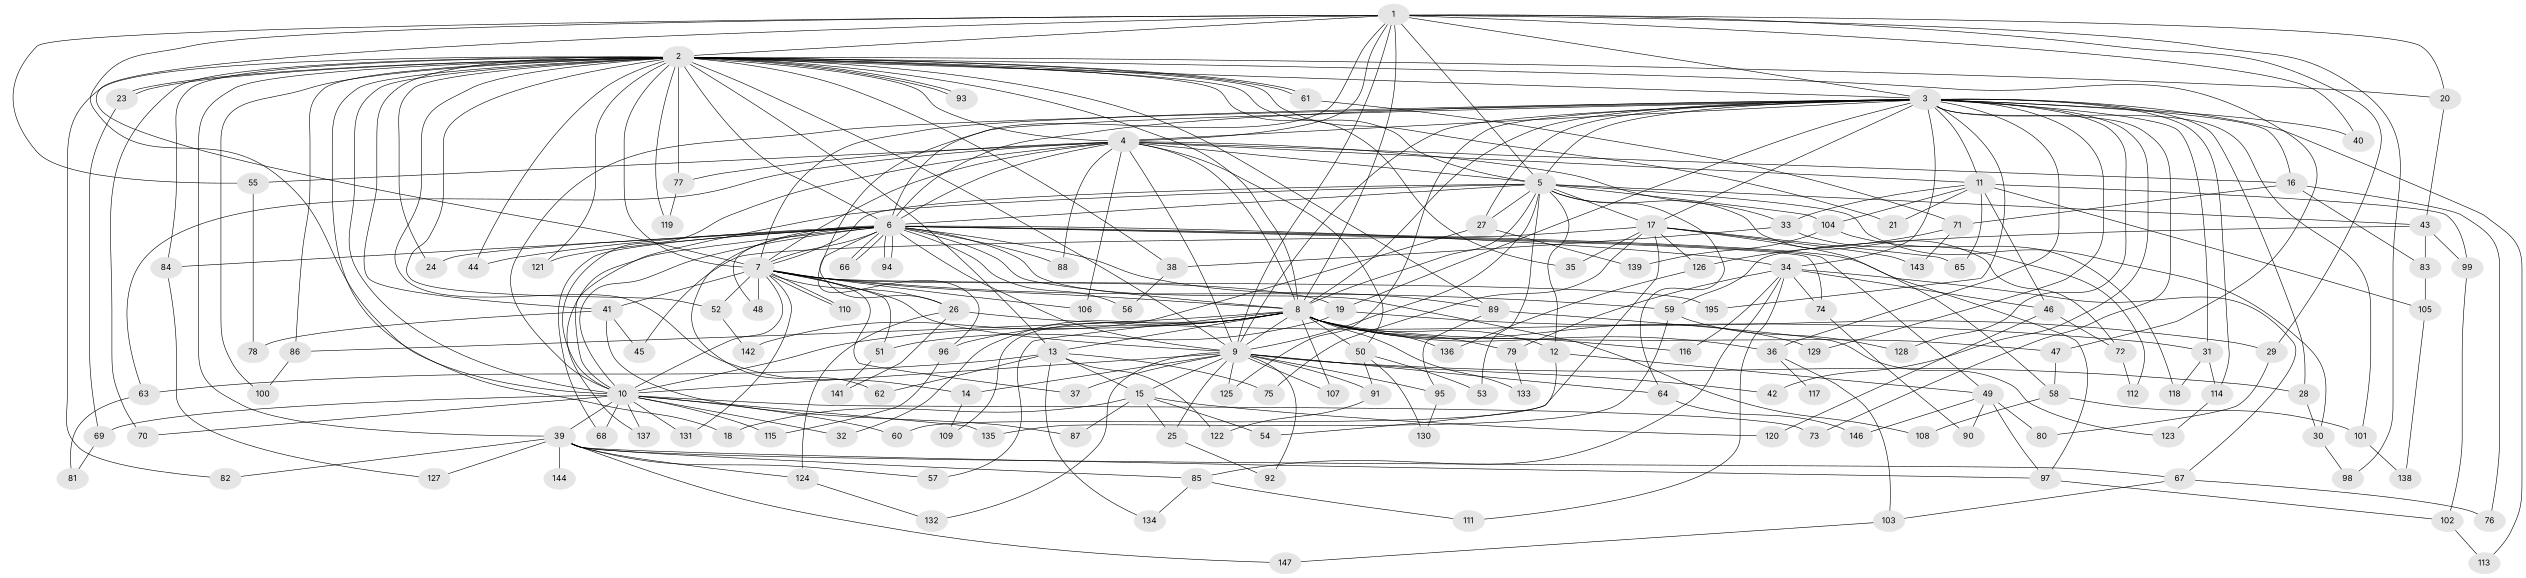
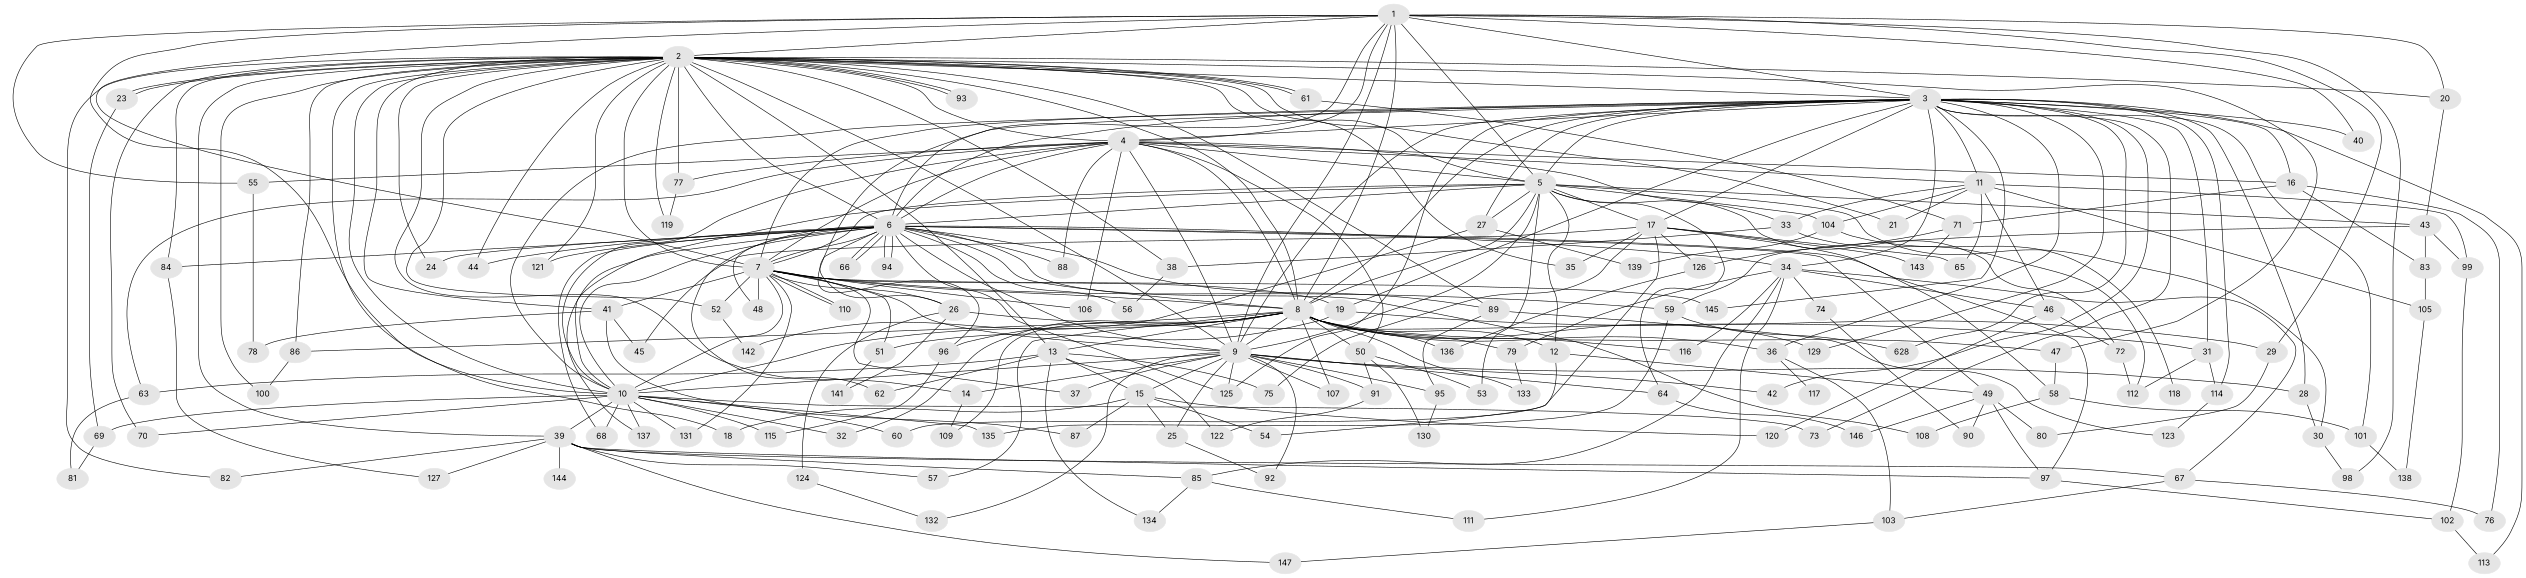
  graph {
    fontname=Inter
    node [color=gray90 fontname=Inter style=filled]
    edge [fontname=Inter]
    1
    2
    3
    4
    5
    6
    7
    8
    9
    10
    20
    29
    40
    55
    98
    13
    14
    18
    21
    23
    24
    35
    38
    39
    41
    44
    47
    52
    61
    70
    77
    82
    84
    86
    89
    93
    100
    119
    121
    11
    16
    17
    19
    27
    28
    31
    34
    36
    42
    73
    96
    101
    113
    114
    125
-   128
+   128 [label=628]
    129
-   145 [label=195]
+   145
    33
    50
    63
    88
    106
    12
    30
    43
    53
    64
    72
    104
    26
    48
    49
    56
    62
    66
    68
    74
    94
    97
    108
    137
    37
    51
    59
    110
    131
    32
    57
    79
    107
    109
    116
    133
    136
    15
    25
    91
    92
    95
    132
    60
    69
    115
    135
    80
    78
    75
    122
    134
    124
    67
    85
    127
    144
    147
    87
    45
    58
    142
    71
    123
    46
    65
    99
    105
    76
    83
    126
    143
    139
    118
    111
    103
    117
    138
    112
    130
    81
    54
    146
    141
    90
    102
    120
    1 -- 2
    1 -- 3
    1 -- 4
    1 -- 5
    1 -- 6
    1 -- 7
    1 -- 8
    1 -- 9
    1 -- 10
    1 -- 20
    1 -- 29
    1 -- 40
    1 -- 55
    1 -- 98
    2 -- 3
    2 -- 4
    2 -- 5
    2 -- 6
    2 -- 7
    2 -- 8
    2 -- 9
    2 -- 10
    2 -- 20
    2 -- 13
    2 -- 14
    2 -- 18
    2 -- 21
    2 -- 23
    2 -- 23
    2 -- 24
    2 -- 35
    2 -- 38
    2 -- 39
    2 -- 41
    2 -- 44
    2 -- 47
    2 -- 52
    2 -- 61
    2 -- 61
    2 -- 70
    2 -- 77
    2 -- 82
    2 -- 84
    2 -- 86
    2 -- 89
    2 -- 93
    2 -- 93
    2 -- 100
    2 -- 119
    2 -- 121
    3 -- 4
    3 -- 5
    3 -- 6
    3 -- 7
    3 -- 8
    3 -- 9
    3 -- 10
    3 -- 40
    3 -- 11
    3 -- 16
    3 -- 17
    3 -- 19
    3 -- 27
    3 -- 28
    3 -- 31
    3 -- 34
    3 -- 36
    3 -- 42
    3 -- 73
    3 -- 96
    3 -- 101
    3 -- 113
    3 -- 114
    3 -- 125
    3 -- 128
    3 -- 129
    3 -- 145
    4 -- 5
    4 -- 6
    4 -- 7
    4 -- 8
    4 -- 9
    4 -- 10
    4 -- 55
    4 -- 77
    4 -- 11
    4 -- 16
    4 -- 33
    4 -- 50
    4 -- 63
    4 -- 88
    4 -- 106
    5 -- 6
    5 -- 7
    5 -- 8
    5 -- 9
    5 -- 10
    5 -- 17
    5 -- 27
    5 -- 12
    5 -- 30
    5 -- 43
    5 -- 53
    5 -- 64
    5 -- 72
    5 -- 104
    6 -- 7
    6 -- 8
    6 -- 9
    6 -- 10
    6 -- 24
    6 -- 44
    6 -- 84
    6 -- 89
    6 -- 121
    6 -- 34
    6 -- 88
    6 -- 26
    6 -- 48
    6 -- 49
    6 -- 56
    6 -- 62
    6 -- 66
    6 -- 66
    6 -- 68
-   6 -- 74
+   6 -- 125
    6 -- 94
    6 -- 94
    6 -- 97
    6 -- 108
    6 -- 137
    7 -- 8
    7 -- 9
    7 -- 10
    7 -- 41
    7 -- 52
    7 -- 19
    7 -- 145
    7 -- 106
    7 -- 26
    7 -- 48
    7 -- 37
    7 -- 51
    7 -- 59
    7 -- 110
    7 -- 110
    7 -- 131
    8 -- 9
    8 -- 10
    8 -- 13
    8 -- 47
    8 -- 86
    8 -- 36
    8 -- 96
    8 -- 129
    8 -- 50
    8 -- 12
    8 -- 32
    8 -- 57
    8 -- 79
    8 -- 107
    8 -- 109
    8 -- 116
    8 -- 133
    8 -- 136
    9 -- 10
    9 -- 14
    9 -- 28
    9 -- 42
    9 -- 125
    9 -- 64
    9 -- 37
    9 -- 107
    9 -- 15
    9 -- 25
    9 -- 91
    9 -- 92
    9 -- 95
    9 -- 132
    10 -- 39
    10 -- 70
    10 -- 73
    10 -- 68
    10 -- 137
    10 -- 131
    10 -- 32
    10 -- 60
    10 -- 69
    10 -- 115
    10 -- 135
    20 -- 43
    29 -- 80
    55 -- 78
    13 -- 63
    13 -- 62
    13 -- 15
    13 -- 75
    13 -- 122
    13 -- 134
    14 -- 109
    23 -- 69
    38 -- 56
    39 -- 82
    39 -- 97
    39 -- 57
-   39 -- 124
    39 -- 67
    39 -- 85
    39 -- 127
    39 -- 144
    39 -- 147
    41 -- 78
    41 -- 87
    41 -- 45
    47 -- 58
    52 -- 142
    61 -- 71
    77 -- 119
    84 -- 127
    86 -- 100
    89 -- 95
    89 -- 123
    11 -- 21
    11 -- 33
    11 -- 104
    11 -- 46
    11 -- 65
    11 -- 99
    11 -- 105
    16 -- 71
    16 -- 76
    16 -- 83
    17 -- 35
    17 -- 60
    17 -- 75
    17 -- 45
    17 -- 58
    17 -- 65
    17 -- 126
    17 -- 143
    19 -- 29
    19 -- 51
    27 -- 142
    27 -- 139
    28 -- 30
    31 -- 114
-   31 -- 118
+   31 -- 112
    34 -- 74
    34 -- 79
    34 -- 116
    34 -- 67
    34 -- 85
    34 -- 46
    34 -- 111
    36 -- 103
    36 -- 117
    96 -- 115
    101 -- 138
    114 -- 123
    33 -- 38
    33 -- 112
    50 -- 53
    50 -- 91
    50 -- 130
    63 -- 81
    12 -- 49
    12 -- 54
    30 -- 98
    43 -- 59
    43 -- 99
    43 -- 83
    64 -- 146
    72 -- 112
    104 -- 139
    104 -- 118
    26 -- 31
    26 -- 124
    26 -- 141
    49 -- 97
    49 -- 80
    49 -- 146
    49 -- 90
    74 -- 90
    97 -- 102
    51 -- 141
    59 -- 128
    59 -- 135
    79 -- 133
    15 -- 18
    15 -- 25
    15 -- 87
    15 -- 54
    15 -- 120
    25 -- 92
    91 -- 122
    95 -- 130
    69 -- 81
    124 -- 132
    67 -- 76
    67 -- 103
    85 -- 134
    85 -- 111
    58 -- 101
    58 -- 108
    71 -- 126
    71 -- 143
    46 -- 72
    46 -- 120
    99 -- 102
    105 -- 138
    83 -- 105
    126 -- 136
    103 -- 147
    102 -- 113
  }
